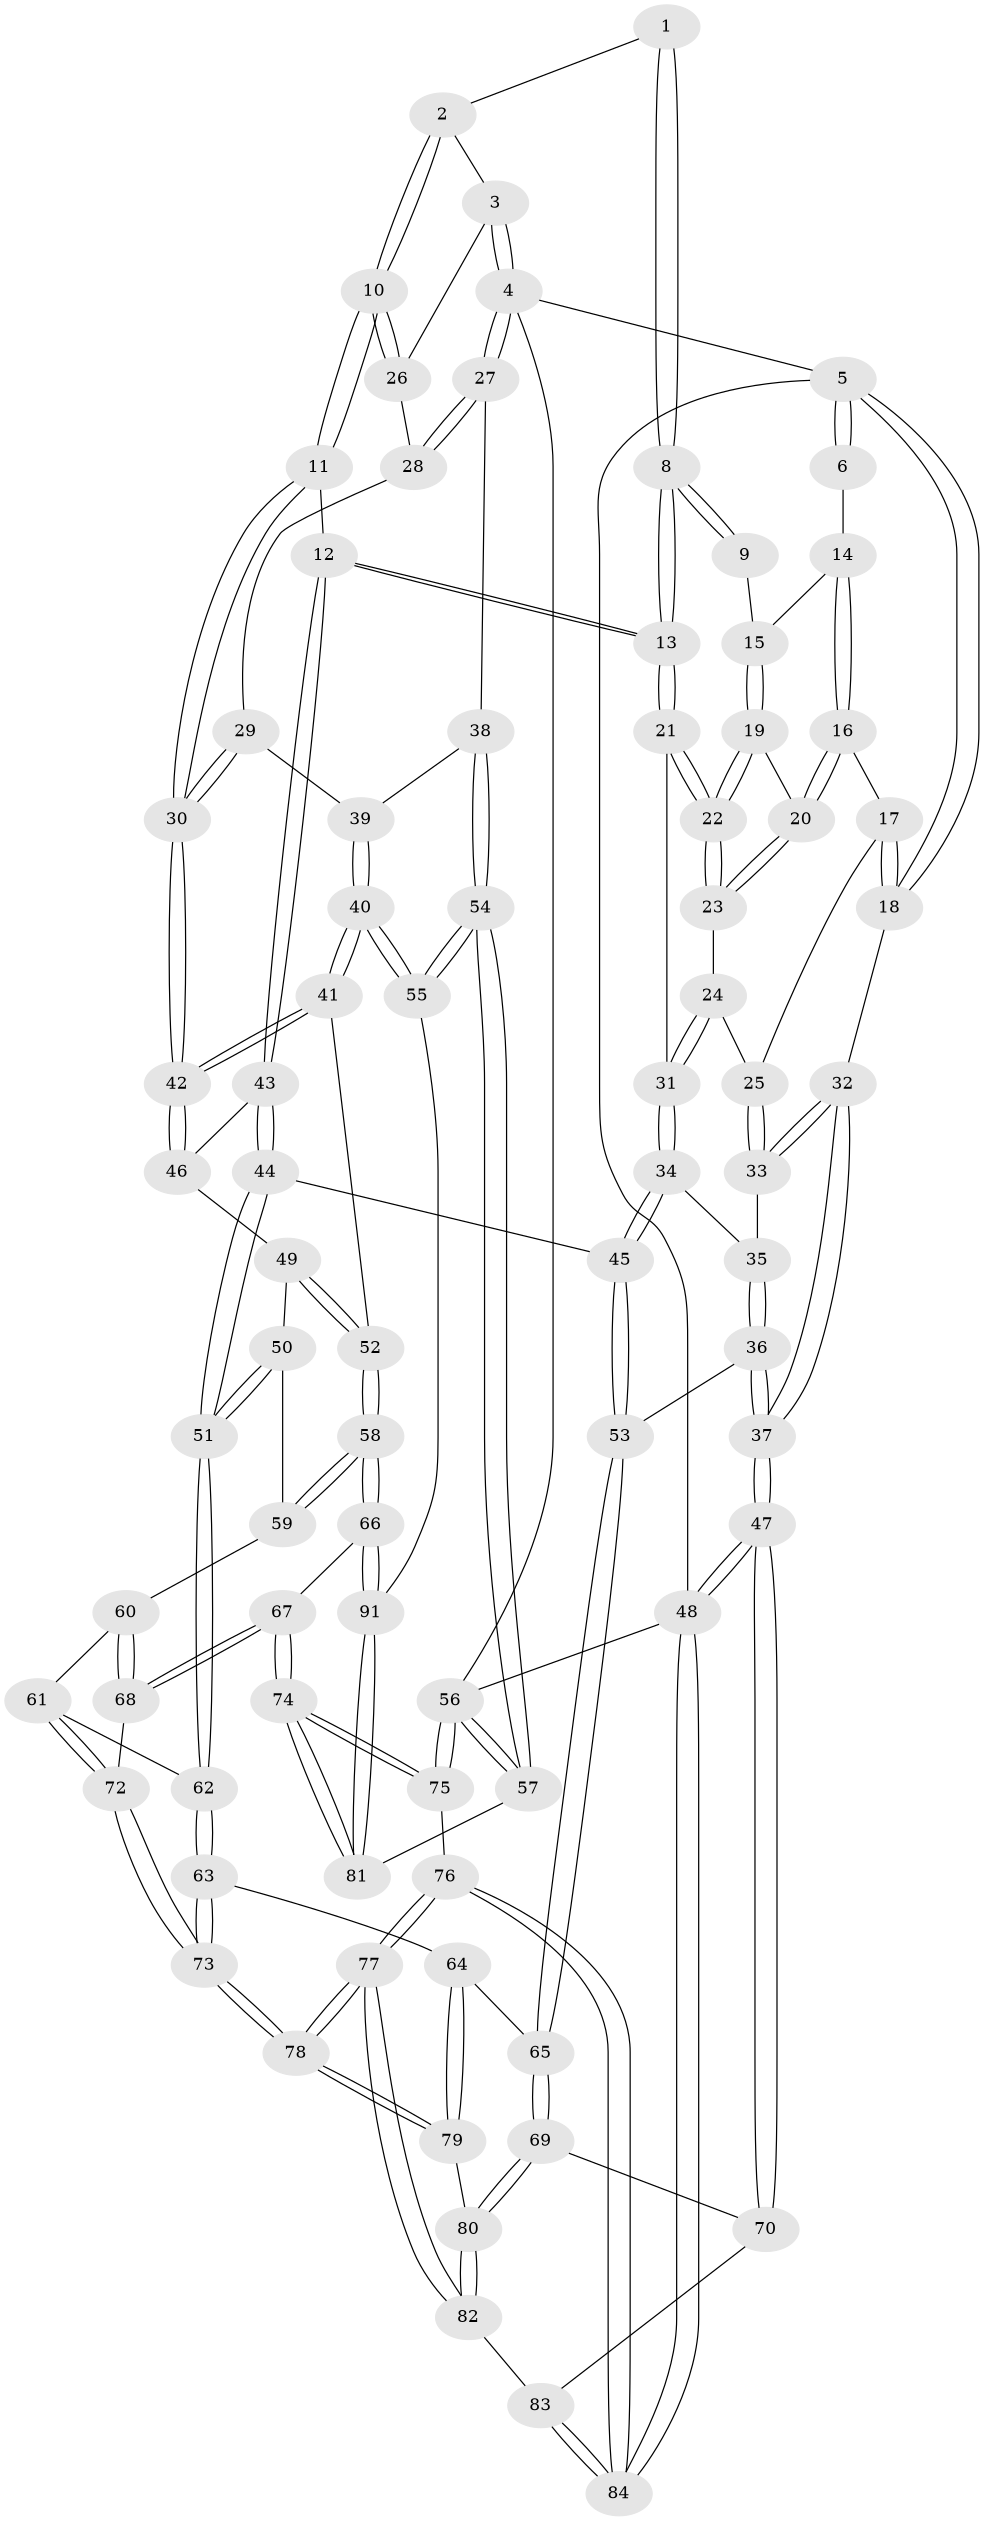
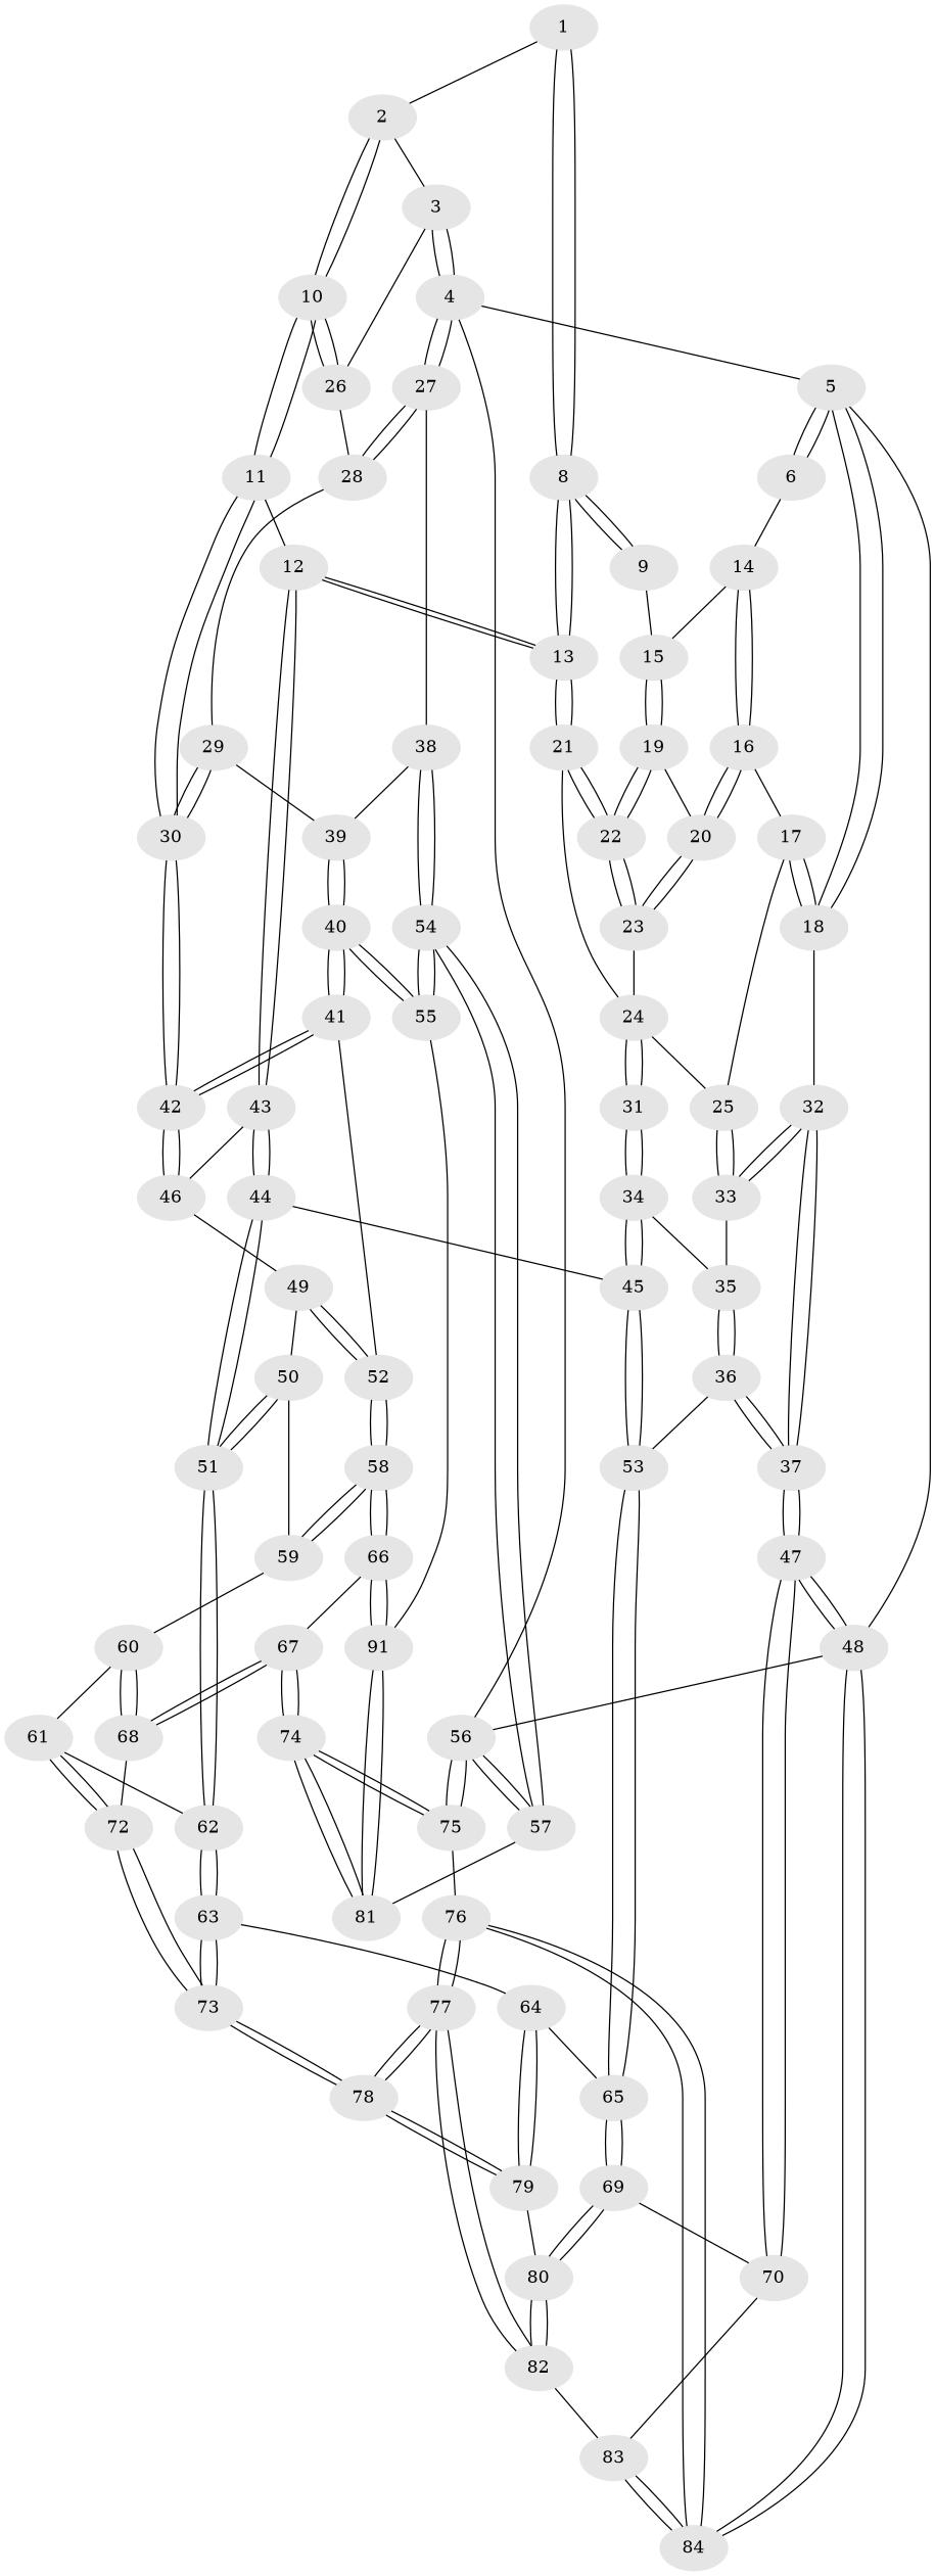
  graph {
    node [color=gray90 style=filled]
    1
    2
    8
    3
    10
    9
    13
    4
    26
    11
    5
    27
    56
    28
    6
    18
    48
    38
    57
    75
    14
    32
    84
    15
    16
    21
    19
    12
    30
    43
    42
    46
    44
    22
    31
    17
    20
    25
    23
    33
    37
    24
    34
    35
    29
    39
    54
    40
    45
    47
    36
    53
    65
    70
    55
    41
    52
    n58 [label=91]
    58
    49
    51
    62
    50
    83
    59
    60
    63
    66
    69
    81
    76
    67
    61
    68
    72
    73
    64
    79
    78
    80
    74
    82
    77
    1 -- 2
    1 -- 8
    1 -- 8
    2 -- 3
    2 -- 10
    2 -- 10
    8 -- 9
    8 -- 9
    8 -- 13
    8 -- 13
    3 -- 4
    3 -- 4
    3 -- 26
    10 -- 26
    10 -- 26
    10 -- 11
    10 -- 11
    9 -- 15
    13 -- 21
    13 -- 21
    4 -- 5
    4 -- 27
    4 -- 27
    4 -- 56
    26 -- 28
    11 -- 12
    11 -- 30
    11 -- 30
    5 -- 6
    5 -- 6
    5 -- 18
    5 -- 18
    5 -- 48
    27 -- 28
    27 -- 28
    27 -- 38
    56 -- 57
    56 -- 57
    56 -- 75
    56 -- 75
    28 -- 29
    6 -- 14
    18 -- 32
    48 -- 56
    48 -- 84
    48 -- 84
    38 -- 39
    38 -- 54
    38 -- 54
    57 -- 81
    75 -- 76
    14 -- 15
    14 -- 16
    14 -- 16
    32 -- 33
    32 -- 33
    32 -- 37
    32 -- 37
    15 -- 19
    15 -- 19
    16 -- 17
    16 -- 20
    16 -- 20
    21 -- 22
    21 -- 22
-   21 -- 31
+   21 -- 24
    19 -- 22
    19 -- 22
    19 -- 20
    12 -- 13
    12 -- 13
    12 -- 43
    12 -- 43
    30 -- 42
    30 -- 42
    43 -- 46
    43 -- 44
    43 -- 44
    42 -- 46
    42 -- 46
    46 -- 49
    44 -- 45
    44 -- 51
    44 -- 51
    22 -- 23
    22 -- 23
    31 -- 34
    31 -- 34
    17 -- 18
    17 -- 18
    17 -- 25
    20 -- 23
    20 -- 23
    25 -- 33
    25 -- 33
    23 -- 24
    33 -- 35
    37 -- 47
    37 -- 47
    24 -- 31
    24 -- 31
    24 -- 25
    34 -- 35
    34 -- 45
    34 -- 45
    35 -- 36
    35 -- 36
    29 -- 30
    29 -- 30
    29 -- 39
    39 -- 40
    39 -- 40
    54 -- 57
    54 -- 57
    54 -- 55
    54 -- 55
    40 -- 55
    40 -- 55
    40 -- 41
    40 -- 41
    45 -- 53
    45 -- 53
    47 -- 48
    47 -- 48
    47 -- 70
    47 -- 70
    36 -- 37
    36 -- 37
    36 -- 53
    53 -- 65
    53 -- 65
    65 -- 69
    65 -- 69
    70 -- 83
    55 -- n58
    41 -- 42
    41 -- 42
    41 -- 52
    52 -- 58
    52 -- 58
    n58 -- 81
    n58 -- 81
    58 -- 59
    58 -- 59
    58 -- 66
    58 -- 66
    49 -- 52
    49 -- 52
    49 -- 50
    51 -- 62
    51 -- 62
    62 -- 63
    62 -- 63
    50 -- 51
    50 -- 51
    50 -- 59
    83 -- 84
    83 -- 84
    59 -- 60
    60 -- 61
    60 -- 68
    60 -- 68
    63 -- 73
    63 -- 73
    63 -- 64
    66 -- n58
    66 -- n58
    66 -- 67
    69 -- 70
    69 -- 80
    69 -- 80
    76 -- 84
    76 -- 84
    76 -- 77
    76 -- 77
    67 -- 68
    67 -- 68
    67 -- 74
    67 -- 74
    61 -- 62
    61 -- 72
    61 -- 72
    68 -- 72
    72 -- 73
    72 -- 73
    73 -- 78
    73 -- 78
    64 -- 65
    64 -- 79
    64 -- 79
    79 -- 80
    78 -- 79
    78 -- 79
    80 -- 82
    80 -- 82
    74 -- 75
    74 -- 75
    74 -- 81
    74 -- 81
    82 -- 83
    77 -- 78
    77 -- 78
    77 -- 82
    77 -- 82
  }
